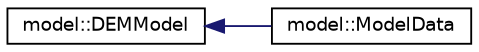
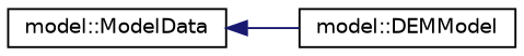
  digraph {
    rankdir=LR
    node [color=black fillcolor=white fontname=Helvetica fontsize=10 shape=record style=filled]
    n1 [height=0.2 label="model::ModelData" width=0.4]
    n2 [height=0.2 label="model::DEMModel" width=0.4]
-   n2 -> n1 [color=midnightblue dir=back fontname=Helvetica fontsize=10 labelfontname=Helvetica labelfontsize=10 style=solid]
+   n1 -> n2 [color=midnightblue dir=back fontname=Helvetica fontsize=10 labelfontname=Helvetica labelfontsize=10 style=solid]
  }
